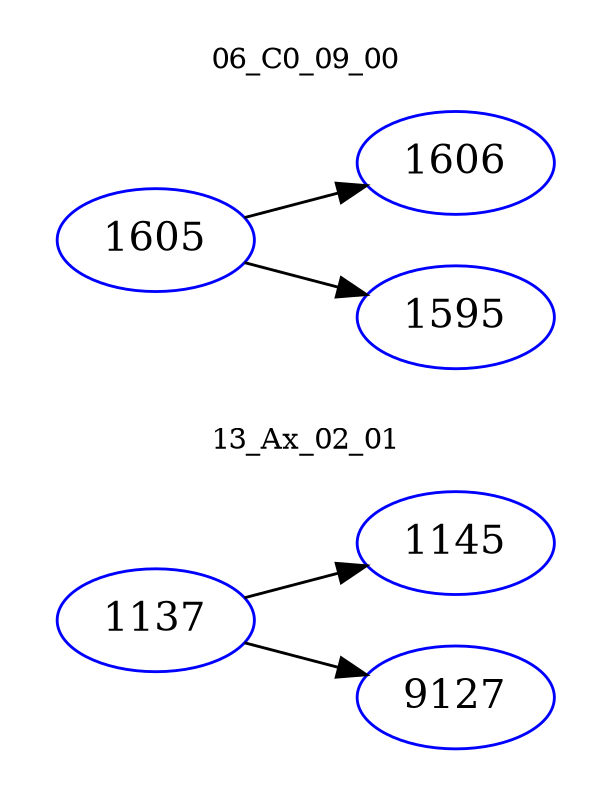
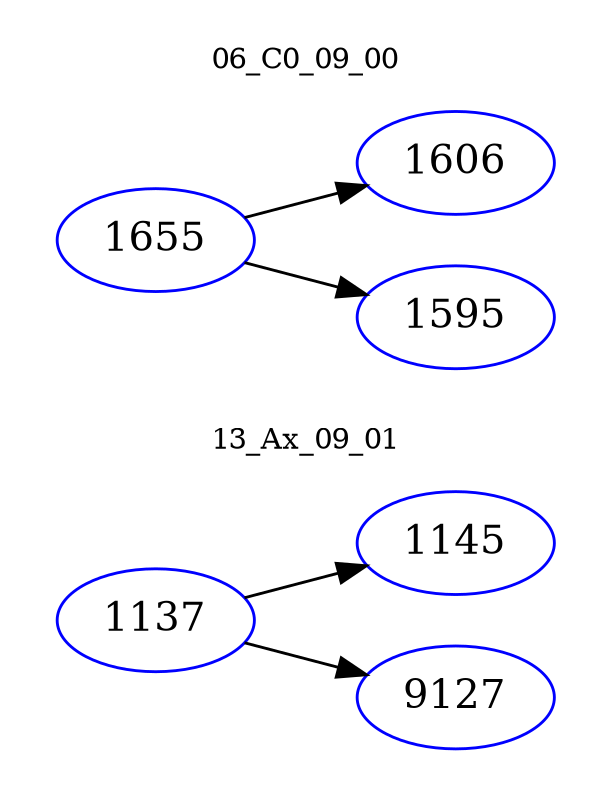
  digraph {
    rankdir=LR
    node [color=blue]
    edge [color=black]
    n1 [label=1137]
    n2 [label=9127]
    n3 [label=1145]
-   n4 [label=1605]
+   n4 [label=1655]
    n5 [label=1595]
    n6 [label=1606]
    subgraph cluster_1 {
      color=white
      fontsize=10
-     label="13_Ax_02_01"
+     label="13_Ax_09_01"
      n1
      n2
      n3
    }
    subgraph cluster_2 {
      color=white
      fontsize=10
      label="06_C0_09_00"
      n4
      n5
      n6
    }
    n1 -> n2
    n1 -> n3
    n4 -> n5
    n4 -> n6
  }
